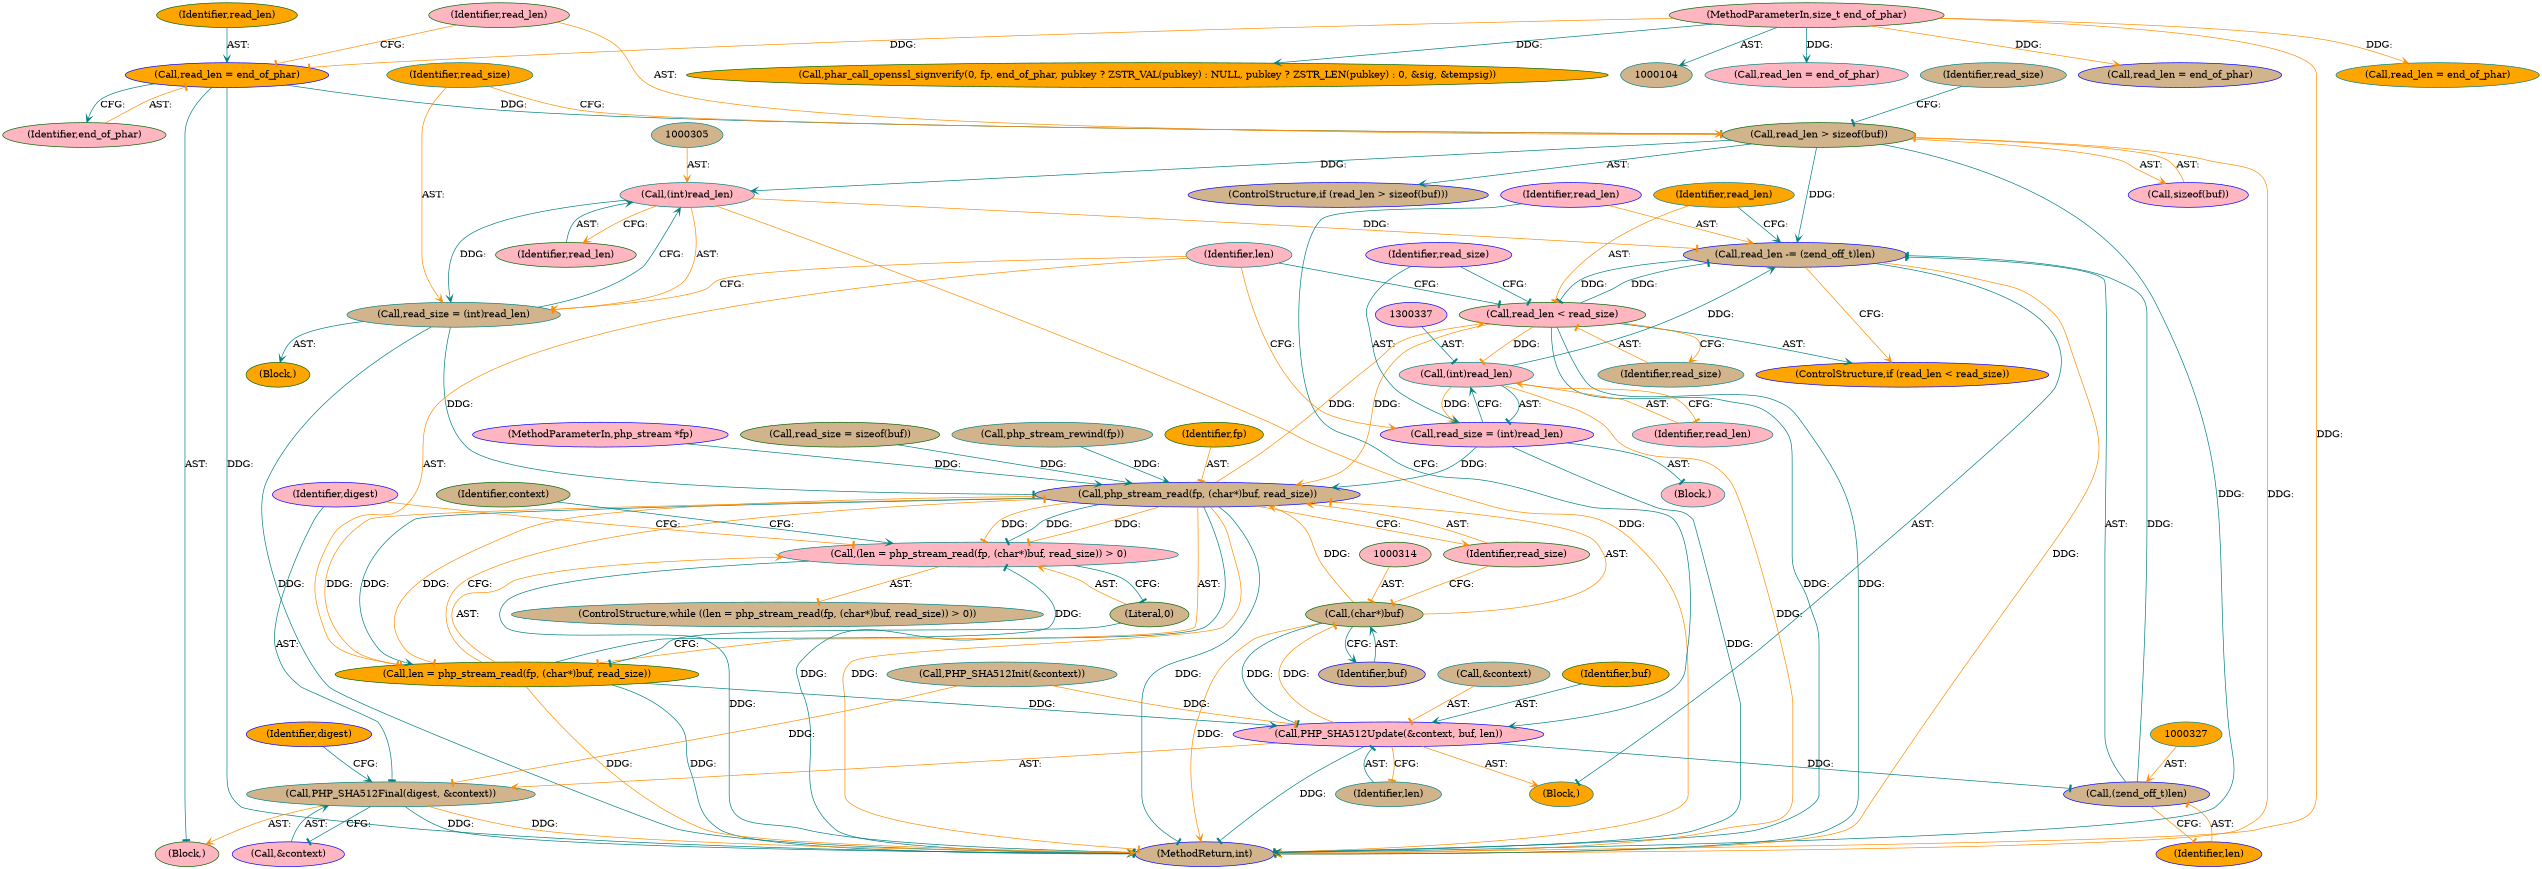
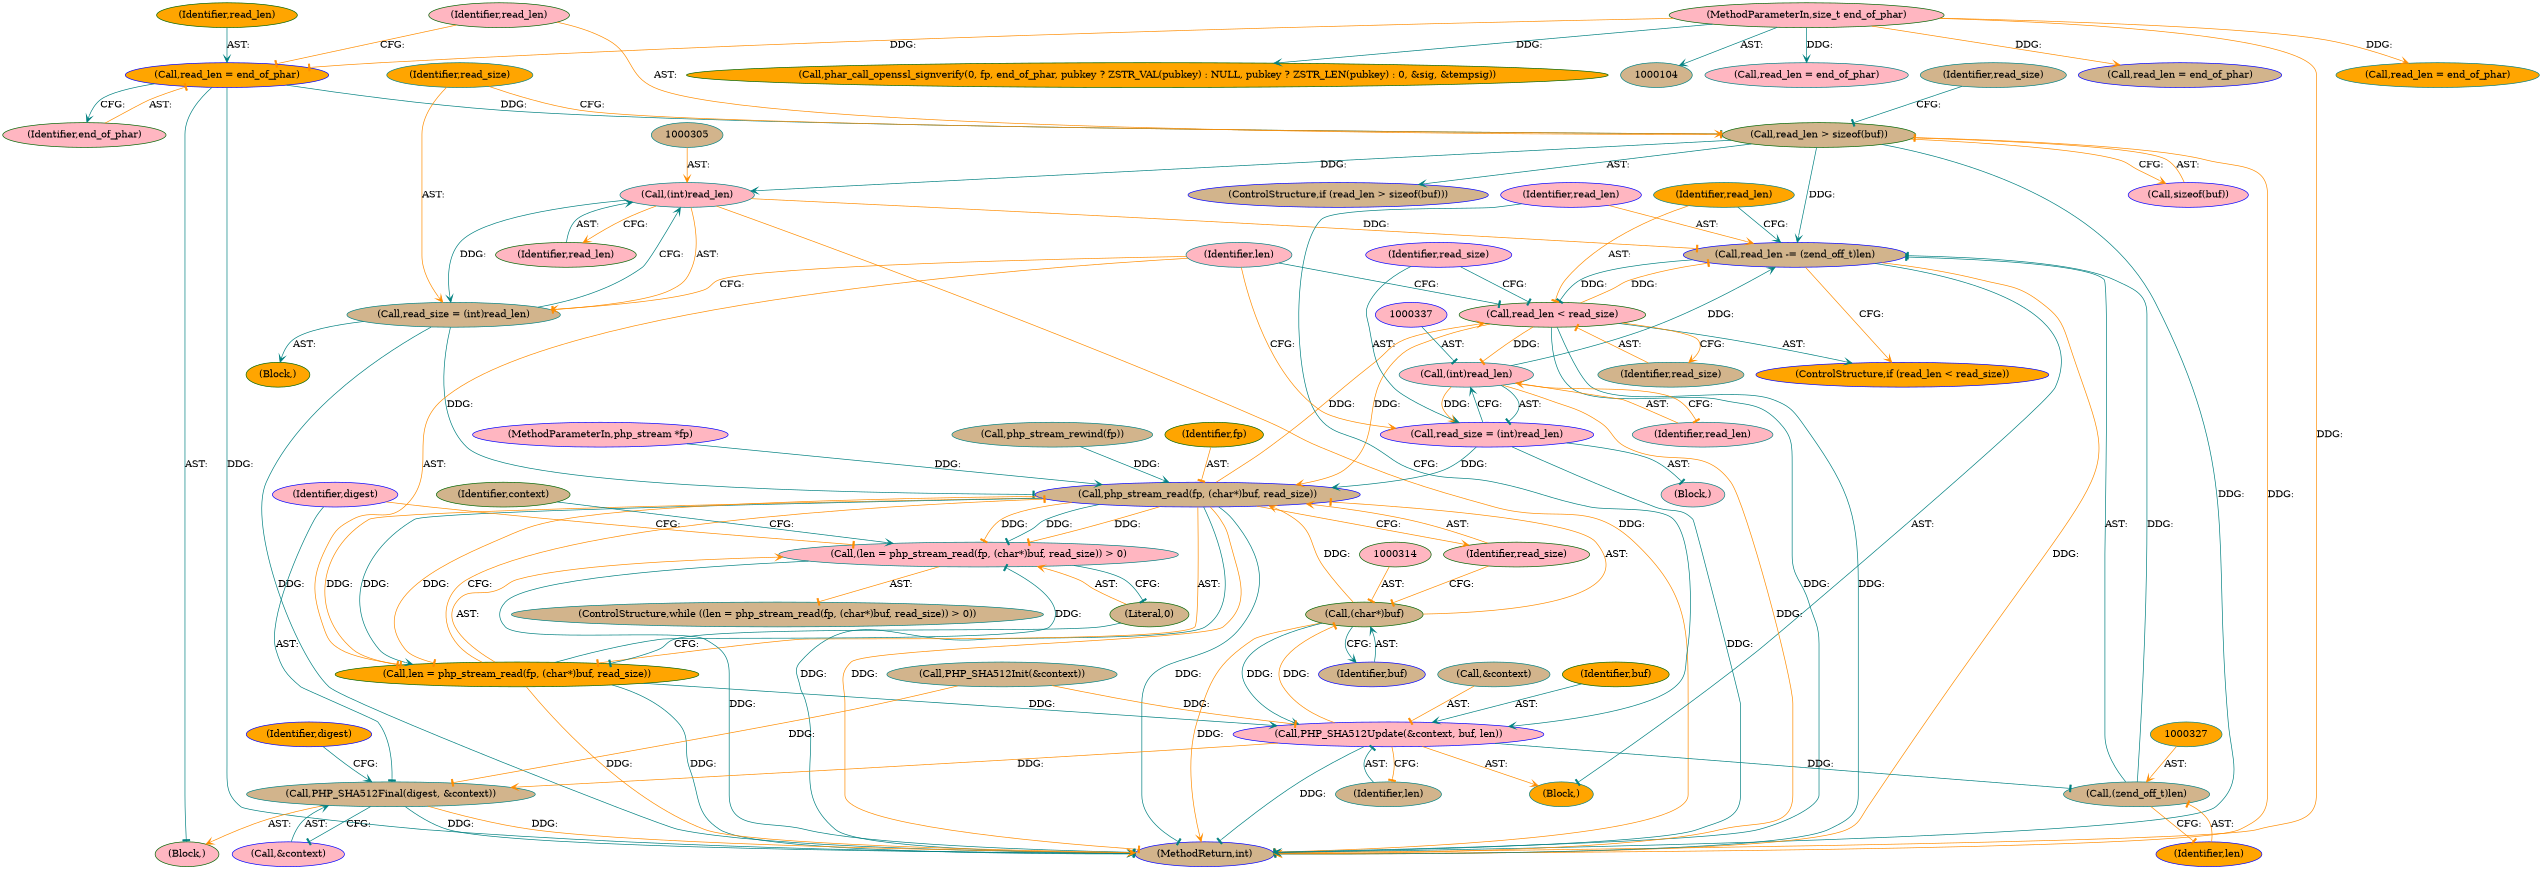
  digraph {
    node [color=teal fillcolor=lightpink style=filled]
    edge [arrowhead=tee color=darkorange]
    n1 [color=blue fillcolor=orange label="(Call,read_len = end_of_phar)"]
    n2 [color=darkgreen fillcolor=tan label="(Call,read_len > sizeof(buf))"]
    n3 [color=darkgreen label="(Identifier,end_of_phar)"]
    n4 [color=darkgreen label="(Block,)"]
    n5 [color=blue fillcolor=tan label="(MethodReturn,int)"]
    n6 [label="(Call,(int)read_len)"]
    n7 [color=blue fillcolor=tan label="(Call,read_len -= (zend_off_t)len)"]
    n8 [color=blue fillcolor=tan label="(ControlStructure,if (read_len > sizeof(buf)))"]
    n9 [color=blue label="(Call,sizeof(buf))"]
    n10 [color=darkgreen label="(MethodParameterIn,size_t end_of_phar)"]
    n11 [label="(Call,read_len = end_of_phar)"]
    n12 [color=blue fillcolor=tan label="(Call,read_len = end_of_phar)"]
    n13 [fillcolor=orange label="(Call,read_len = end_of_phar)"]
    n14 [color=darkgreen fillcolor=orange label="(Call,phar_call_openssl_signverify(0, fp, end_of_phar, pubkey ? ZSTR_VAL(pubkey) : NULL, pubkey ? ZSTR_LEN(pubkey) : 0, &sig, &tempsig))"]
    1000104 [fillcolor=tan]
    n16 [fillcolor=tan label="(Call,read_size = (int)read_len)"]
    n17 [color=darkgreen label="(Identifier,read_len)"]
    n18 [color=darkgreen label="(Call,read_len < read_size)"]
    n19 [fillcolor=orange label="(Block,)"]
    n20 [color=blue fillcolor=orange label="(ControlStructure,if (read_len < read_size))"]
    n21 [color=blue fillcolor=tan label="(Call,php_stream_read(fp, (char*)buf, read_size))"]
    n22 [color=darkgreen fillcolor=orange label="(Block,)"]
    n23 [label="(Call,(len = php_stream_read(fp, (char*)buf, read_size)) > 0)"]
    n24 [color=darkgreen fillcolor=orange label="(Call,len = php_stream_read(fp, (char*)buf, read_size))"]
    n25 [color=darkgreen label="(Identifier,read_size)"]
    n26 [fillcolor=tan label="(ControlStructure,while ((len = php_stream_read(fp, (char*)buf, read_size)) > 0))"]
    n27 [color=darkgreen fillcolor=tan label="(Literal,0)"]
    n28 [color=blue label="(Call,PHP_SHA512Update(&context, buf, len))"]
    n29 [label="(Call,(int)read_len)"]
    n30 [fillcolor=tan label="(Identifier,read_size)"]
    n31 [color=darkgreen fillcolor=tan label="(Call,(char*)buf)"]
-   n32 [color=blue fillcolor=tan label="(Call,(zend_off_t)len)"]
+   n32 [fillcolor=tan label="(Call,(zend_off_t)len)"]
    n33 [fillcolor=tan label="(Call,PHP_SHA512Final(digest, &context))"]
    n34 [fillcolor=tan label="(Identifier,len)"]
    n35 [color=blue fillcolor=tan label="(Identifier,buf)"]
    n36 [color=blue fillcolor=orange label="(Identifier,len)"]
    n37 [color=blue label="(Call,&context)"]
    n38 [color=blue label="(Call,read_size = (int)read_len)"]
    n39 [label="(Identifier,read_len)"]
    n40 [label="(Block,)"]
    n41 [color=darkgreen label="(Identifier,read_len)"]
    n42 [color=blue label="(Identifier,read_len)"]
    n43 [color=darkgreen fillcolor=tan label="(Identifier,context)"]
    n44 [color=blue fillcolor=orange label="(Identifier,digest)"]
    n45 [color=blue label="(Identifier,read_size)"]
    n46 [fillcolor=tan label="(Identifier,read_size)"]
    n47 [fillcolor=orange label="(Identifier,read_len)"]
    n48 [fillcolor=orange label="(Identifier,read_size)"]
    n49 [fillcolor=tan label="(Call,PHP_SHA512Init(&context))"]
    n50 [color=blue label="(Identifier,digest)"]
    n51 [fillcolor=tan label="(Call,php_stream_rewind(fp))"]
    n52 [color=darkgreen fillcolor=orange label="(Identifier,fp)"]
    n53 [fillcolor=tan label="(Call,&context)"]
    n54 [label="(Identifier,len)"]
    n55 [color=darkgreen fillcolor=orange label="(Identifier,buf)"]
    n56 [color=darkgreen fillcolor=orange label="(Identifier,read_len)"]
    n57 [color=blue label="(MethodParameterIn,php_stream *fp)"]
-   n58 [color=darkgreen fillcolor=tan label="(Call,read_size = sizeof(buf))"]
    1000305 [fillcolor=tan]
    1000314 [color=darkgreen]
    1000327 [fillcolor=orange]
-   1000337 [color=blue label=1300337]
+   1000337 [color=blue]
    n1 -> n2 [color=teal label="DDG: "]
    n1 -> n3 [arrowhead=vee color=teal label="CFG: "]
    n1 -> n4 [color=teal label="AST: "]
    n1 -> n5 [arrowhead=vee color=teal label="DDG: "]
    n2 -> n5 [label="DDG: "]
    n2 -> n5 [arrowhead=vee color=teal label="DDG: "]
    n2 -> n6 [arrowhead=vee color=teal label="DDG: "]
    n2 -> n7 [arrowhead=vee color=teal label="DDG: "]
    n2 -> n8 [arrowhead=vee color=teal label="AST: "]
-   n2 -> n9 [arrowhead=vee label="AST: "]
+   n2 -> n9 [arrowhead=vee label="CFG: "]
    n3 -> n1 [label="AST: "]
    n6 -> n5 [label="DDG: "]
    n6 -> n7 [label="DDG: "]
    n6 -> n16 [label="AST: "]
    n6 -> n16 [arrowhead=vee color=teal label="DDG: "]
    n6 -> n17 [arrowhead=vee label="CFG: "]
    n7 -> n5 [arrowhead=vee label="DDG: "]
    n7 -> n18 [color=teal label="DDG: "]
    n7 -> n19 [color=teal label="AST: "]
    n7 -> n20 [arrowhead=vee label="CFG: "]
    n9 -> n2 [label="AST: "]
    n10 -> n1 [label="DDG: "]
    n10 -> n5 [label="DDG: "]
    n10 -> n11 [arrowhead=vee color=teal label="DDG: "]
    n10 -> n12 [arrowhead=vee label="DDG: "]
    n10 -> n13 [arrowhead=vee label="DDG: "]
    n10 -> n14 [arrowhead=vee color=teal label="DDG: "]
    n10 -> 1000104 [arrowhead=vee color=teal label="AST: "]
    n16 -> n5 [color=teal label="DDG: "]
    n16 -> n6 [arrowhead=vee color=teal label="CFG: "]
    n16 -> n21 [color=teal label="DDG: "]
    n16 -> n22 [arrowhead=vee color=teal label="AST: "]
    n17 -> n6 [arrowhead=vee color=teal label="AST: "]
    n18 -> n5 [color=teal label="DDG: "]
    n18 -> n5 [color=teal label="DDG: "]
-   n18 -> n7 [color=teal label="DDG: "]
+   n18 -> n7 [label="DDG: "]
    n18 -> n20 [arrowhead=vee color=teal label="AST: "]
    n18 -> n21 [arrowhead=vee label="DDG: "]
    n18 -> n29 [label="DDG: "]
    n18 -> n30 [arrowhead=vee label="CFG: "]
    n21 -> n5 [arrowhead=vee color=teal label="DDG: "]
    n21 -> n5 [label="DDG: "]
    n21 -> n5 [color=teal label="DDG: "]
    n21 -> n18 [arrowhead=vee label="DDG: "]
    n21 -> n23 [label="DDG: "]
    n21 -> n23 [label="DDG: "]
    n21 -> n23 [color=teal label="DDG: "]
    n21 -> n24 [label="AST: "]
    n21 -> n24 [label="DDG: "]
    n21 -> n24 [arrowhead=vee color=teal label="DDG: "]
    n21 -> n24 [label="DDG: "]
    n21 -> n25 [arrowhead=vee label="CFG: "]
    n23 -> n5 [color=teal label="DDG: "]
    n23 -> n26 [label="AST: "]
    n23 -> n27 [color=teal label="CFG: "]
    n24 -> n5 [color=teal label="DDG: "]
    n24 -> n5 [arrowhead=vee label="DDG: "]
    n24 -> n21 [label="CFG: "]
    n24 -> n23 [arrowhead=vee label="AST: "]
    n24 -> n23 [color=teal label="DDG: "]
    n24 -> n28 [arrowhead=vee color=teal label="DDG: "]
    n25 -> n21 [arrowhead=vee label="AST: "]
    n25 -> n31 [label="CFG: "]
    n27 -> n23 [arrowhead=vee label="AST: "]
    n27 -> n24 [color=teal label="CFG: "]
    n28 -> n5 [color=teal label="DDG: "]
    n28 -> n19 [arrowhead=vee label="AST: "]
    n28 -> n31 [label="DDG: "]
    n28 -> n32 [color=teal label="DDG: "]
-   n28 -> n33 [arrowhead=vee label="AST: "]
+   n28 -> n33 [arrowhead=vee label="DDG: "]
    n28 -> n34 [label="CFG: "]
    n29 -> n5 [arrowhead=vee label="DDG: "]
    n29 -> n7 [arrowhead=vee color=teal label="DDG: "]
    n29 -> n38 [color=teal label="AST: "]
    n29 -> n38 [arrowhead=vee label="DDG: "]
    n29 -> n39 [label="CFG: "]
    n30 -> n18 [label="AST: "]
    n31 -> n5 [arrowhead=vee label="DDG: "]
    n31 -> n21 [label="AST: "]
    n31 -> n21 [arrowhead=vee label="DDG: "]
-   n31 -> n28 [color=teal label="DDG: "]
+   n31 -> n28 [arrowhead=vee color=teal label="DDG: "]
    n31 -> n35 [arrowhead=vee color=teal label="CFG: "]
    n32 -> n7 [color=teal label="AST: "]
    n32 -> n7 [color=teal label="DDG: "]
    n32 -> n36 [label="CFG: "]
    n33 -> n4 [arrowhead=vee label="AST: "]
    n33 -> n5 [color=teal label="DDG: "]
    n33 -> n5 [arrowhead=vee label="DDG: "]
    n33 -> n37 [color=teal label="CFG: "]
    n34 -> n28 [color=teal label="AST: "]
    n35 -> n31 [arrowhead=vee color=teal label="AST: "]
    n36 -> n32 [label="AST: "]
    n37 -> n33 [arrowhead=vee color=teal label="AST: "]
    n38 -> n5 [arrowhead=vee color=teal label="DDG: "]
    n38 -> n21 [arrowhead=vee color=teal label="DDG: "]
    n38 -> n29 [arrowhead=vee color=teal label="CFG: "]
    n38 -> n40 [color=teal label="AST: "]
    n39 -> n29 [arrowhead=vee label="AST: "]
    n41 -> n1 [label="CFG: "]
    n41 -> n2 [label="AST: "]
    n42 -> n7 [arrowhead=vee label="AST: "]
    n42 -> n28 [arrowhead=vee color=teal label="CFG: "]
    n43 -> n23 [arrowhead=vee color=teal label="CFG: "]
    n44 -> n33 [arrowhead=vee color=teal label="CFG: "]
    n45 -> n18 [color=teal label="CFG: "]
    n45 -> n38 [arrowhead=vee color=teal label="AST: "]
    n46 -> n2 [color=teal label="CFG: "]
    n47 -> n7 [arrowhead=vee color=teal label="CFG: "]
    n47 -> n18 [label="AST: "]
    n48 -> n2 [arrowhead=vee label="CFG: "]
    n48 -> n16 [arrowhead=vee label="AST: "]
    n49 -> n28 [label="DDG: "]
    n49 -> n33 [label="DDG: "]
    n50 -> n23 [label="CFG: "]
    n50 -> n33 [color=teal label="AST: "]
    n51 -> n21 [arrowhead=vee color=teal label="DDG: "]
    n52 -> n21 [label="AST: "]
    n53 -> n28 [label="AST: "]
    n54 -> n16 [arrowhead=vee label="CFG: "]
    n54 -> n18 [color=teal label="CFG: "]
    n54 -> n24 [label="AST: "]
    n54 -> n38 [arrowhead=vee label="CFG: "]
    n55 -> n28 [arrowhead=vee color=teal label="AST: "]
    n56 -> n1 [arrowhead=vee color=teal label="AST: "]
    n57 -> n21 [arrowhead=vee color=teal label="DDG: "]
-   n58 -> n21 [arrowhead=vee color=teal label="DDG: "]
    1000305 -> n6 [arrowhead=vee label="AST: "]
    1000314 -> n31 [label="AST: "]
    1000327 -> n32 [arrowhead=vee label="AST: "]
    1000337 -> n29 [color=teal label="AST: "]
  }
